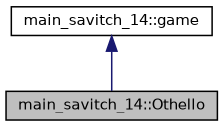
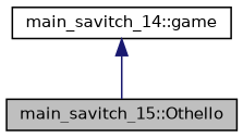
  digraph {
    node [color=black fontname=Helvetica fontsize=10 shape=record style=filled]
-   n1 [fillcolor=grey75 fontcolor=black height=0.2 label="main_savitch_14::Othello" width=0.4]
+   n1 [fillcolor=grey75 fontcolor=black height=0.2 label="main_savitch_15::Othello" width=0.4]
    n2 [fillcolor=white height=0.2 label="main_savitch_14::game" width=0.4]
    n2 -> n1 [color=midnightblue dir=back fontname=Helvetica fontsize=10 labelfontname=Helvetica labelfontsize=10 style=solid]
  }
